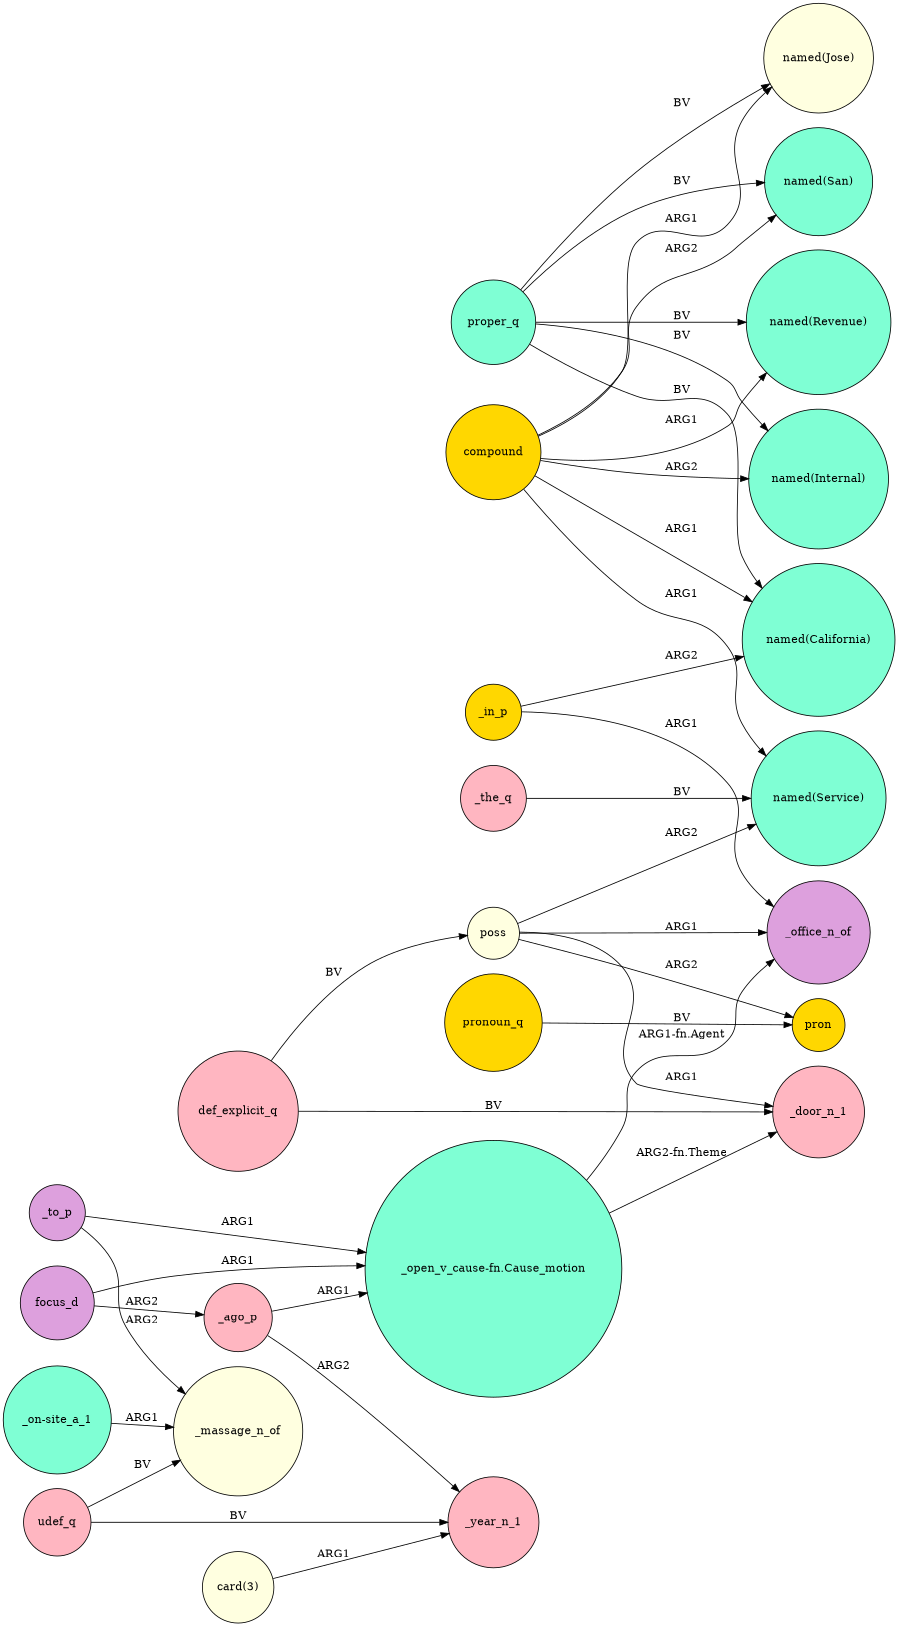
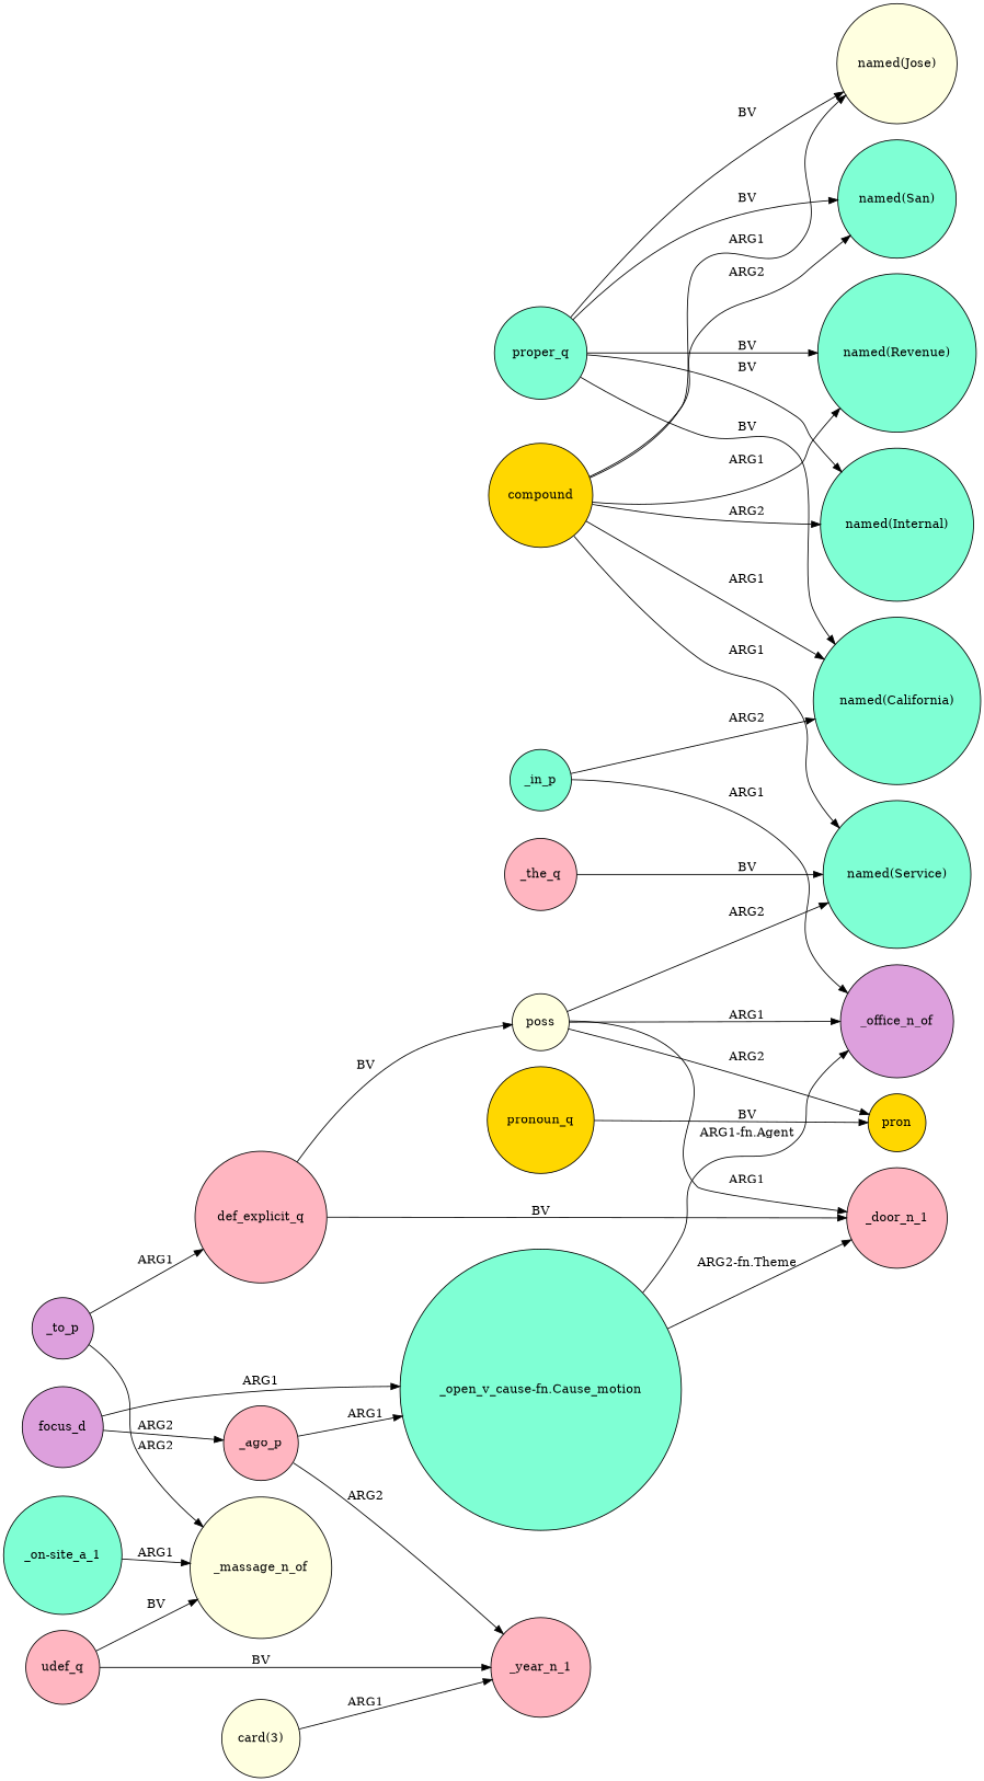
  digraph {
    rankdir=LR
    node [fillcolor=aquamarine shape=circle style=filled]
    proper_q
    "named(Internal)"
    "named(Jose)" [fillcolor=lightyellow]
    "named(Revenue)"
    "named(San)"
    "named(California)"
    _massage_n_of [fillcolor=lightyellow]
    "_on-site_a_1"
-   _in_p [fillcolor=gold]
+   _in_p
    _office_n_of [fillcolor=plum]
    _to_p [fillcolor=plum]
    "_open_v_cause-fn.Cause_motion"
    _door_n_1 [fillcolor=lightpink]
    compound [fillcolor=gold]
    "named(Service)"
    focus_d [fillcolor=plum]
    _ago_p [fillcolor=lightpink]
    _year_n_1 [fillcolor=lightpink]
    udef_q [fillcolor=lightpink]
    "card(3)" [fillcolor=lightyellow]
    poss [fillcolor=lightyellow]
    pron [fillcolor=gold]
    pronoun_q [fillcolor=gold]
    def_explicit_q [fillcolor=lightpink]
    _the_q [fillcolor=lightpink]
    proper_q -> "named(Internal)" [label=BV]
    proper_q -> "named(Jose)" [label=BV]
    proper_q -> "named(Revenue)" [label=BV]
    proper_q -> "named(San)" [label=BV]
    proper_q -> "named(California)" [label=BV]
    "_on-site_a_1" -> _massage_n_of [label=ARG1]
    _in_p -> "named(California)" [label=ARG2]
    _in_p -> _office_n_of [label=ARG1]
    _to_p -> _massage_n_of [label=ARG2]
-   _to_p -> "_open_v_cause-fn.Cause_motion" [label=ARG1]
+   _to_p -> def_explicit_q [label=ARG1]
    "_open_v_cause-fn.Cause_motion" -> _office_n_of [label="ARG1-fn.Agent"]
    "_open_v_cause-fn.Cause_motion" -> _door_n_1 [label="ARG2-fn.Theme"]
    compound -> "named(Internal)" [label=ARG2]
    compound -> "named(Jose)" [label=ARG1]
    compound -> "named(Revenue)" [label=ARG1]
    compound -> "named(San)" [label=ARG2]
    compound -> "named(California)" [label=ARG1]
    compound -> "named(Service)" [label=ARG1]
    focus_d -> "_open_v_cause-fn.Cause_motion" [label=ARG1]
    focus_d -> _ago_p [label=ARG2]
    _ago_p -> "_open_v_cause-fn.Cause_motion" [label=ARG1]
    _ago_p -> _year_n_1 [label=ARG2]
    udef_q -> _massage_n_of [label=BV]
    udef_q -> _year_n_1 [label=BV]
    "card(3)" -> _year_n_1 [label=ARG1]
    poss -> _office_n_of [label=ARG1]
    poss -> _door_n_1 [label=ARG1]
    poss -> "named(Service)" [label=ARG2]
    poss -> pron [label=ARG2]
    pronoun_q -> pron [label=BV]
    def_explicit_q -> _door_n_1 [label=BV]
    def_explicit_q -> poss [label=BV]
    _the_q -> "named(Service)" [label=BV]
  }
